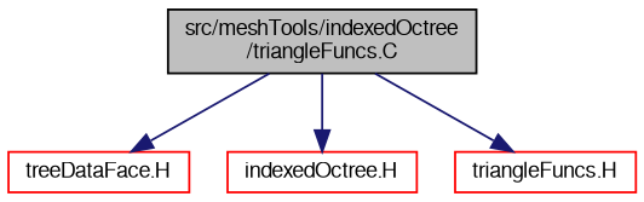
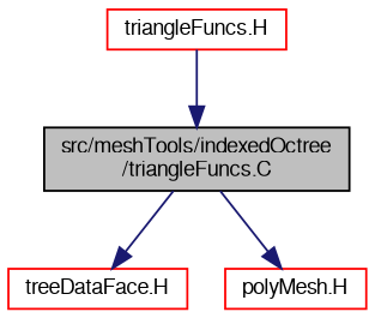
  digraph {
    node [color=red fontname=FreeSans fontsize=10 shape=record]
    edge [color=midnightblue fontname=FreeSans fontsize=10 labelfontname=FreeSans labelfontsize=10 style=solid]
    n1 [color=black fillcolor=grey75 fontcolor=black height=0.2 label="src/meshTools/indexedOctree\l/triangleFuncs.C" style=filled width=0.4]
    n2 [height=0.2 label="treeDataFace.H" width=0.4]
-   n3 [height=0.2 label="indexedOctree.H" width=0.4]
+   n3 [height=0.2 label="polyMesh.H" width=0.4]
    n4 [height=0.2 label="triangleFuncs.H" width=0.4]
    n1 -> n2
    n1 -> n3
-   n1 -> n4
+   n4 -> n1
  }
